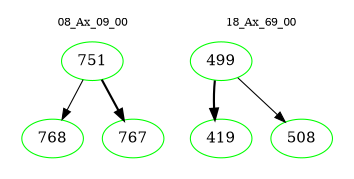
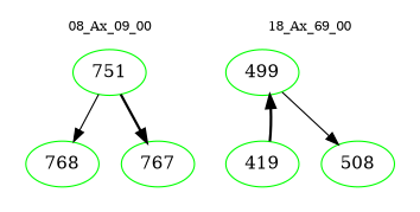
  digraph {
    node [color=green]
    edge [color=black style=solid]
    n1 [label=751]
    n2 [label=768]
    n3 [label=767]
    n4 [label=499]
    n5 [label=419]
    n6 [label=508]
    subgraph cluster_1 {
      color=white
      fontsize=10
      label="08_Ax_09_00"
      n1
      n2
      n3
    }
    subgraph cluster_2 {
      color=white
      fontsize=10
      label="18_Ax_69_00"
      n4
      n5
      n6
    }
    n1 -> n2
    n1 -> n3 [style=bold]
-   n4 -> n5 [style=bold]
+   n5 -> n4 [style=bold]
    n4 -> n6
  }
